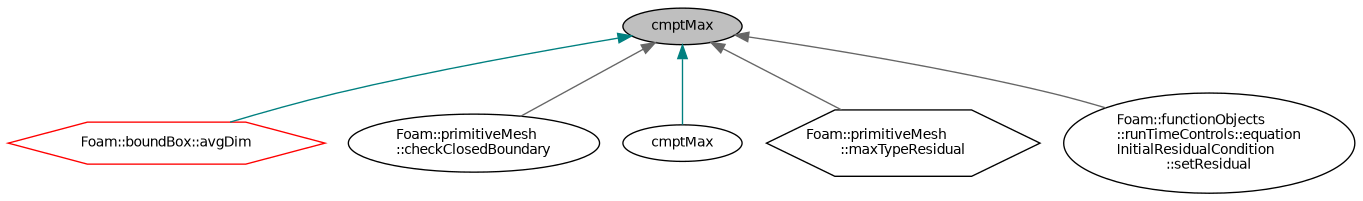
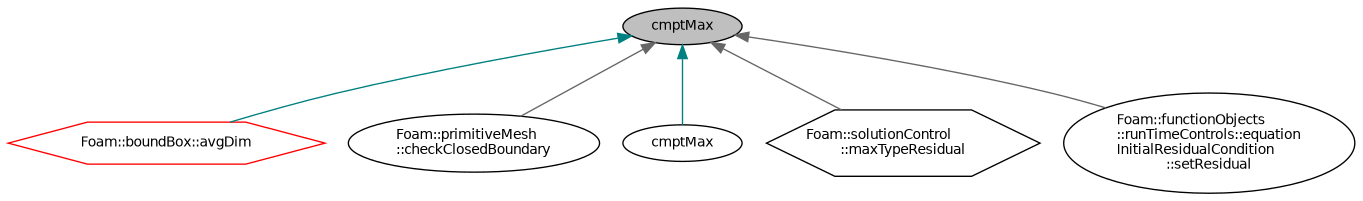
  digraph {
    rankdir=TB
    node [color=black fontname=Helvetica fontsize=10 shape=ellipse]
    edge [color=gray40 dir=back fontname=Helvetica fontsize=10 labelfontname=Helvetica labelfontsize=10 style=solid]
    n1 [fillcolor=grey75 fontcolor=black height=0.2 label=cmptMax style=filled width=0.4]
    n2 [color=red height=0.2 label="Foam::boundBox::avgDim" shape=hexagon width=0.4]
    n3 [height=0.2 label="Foam::primitiveMesh\l::checkClosedBoundary" width=0.4]
    n4 [height=0.2 label=cmptMax width=0.4]
-   n5 [height=0.2 label="Foam::primitiveMesh\l::maxTypeResidual" shape=hexagon width=0.4]
+   n5 [height=0.2 label="Foam::solutionControl\l::maxTypeResidual" shape=hexagon width=0.4]
    n6 [height=0.2 label="Foam::functionObjects\l::runTimeControls::equation\lInitialResidualCondition\l::setResidual" width=0.4]
    n1 -> n2 [color=teal]
    n1 -> n3
    n1 -> n4 [color=teal]
    n1 -> n5
    n1 -> n6
  }
